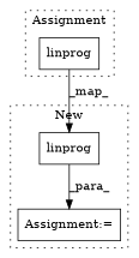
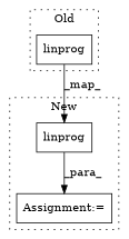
  digraph {
    node [a=32 l="8,1" shape=box]
    n1 [label=linprog s="2830,2874"]
    n2 [a=7 l=1 label="Assignment:=" s=2829]
    n3 [label=linprog s="2330,2374"]
    subgraph cluster_1 {
      label=New
      style=dotted
      n1
      n2
    }
    subgraph cluster_2 {
-     label=Assignment
+     label=Old
      style=dotted
      n3
    }
    n1 -> n2 [label=_para_]
    n3 -> n1 [label=_map_]
  }
